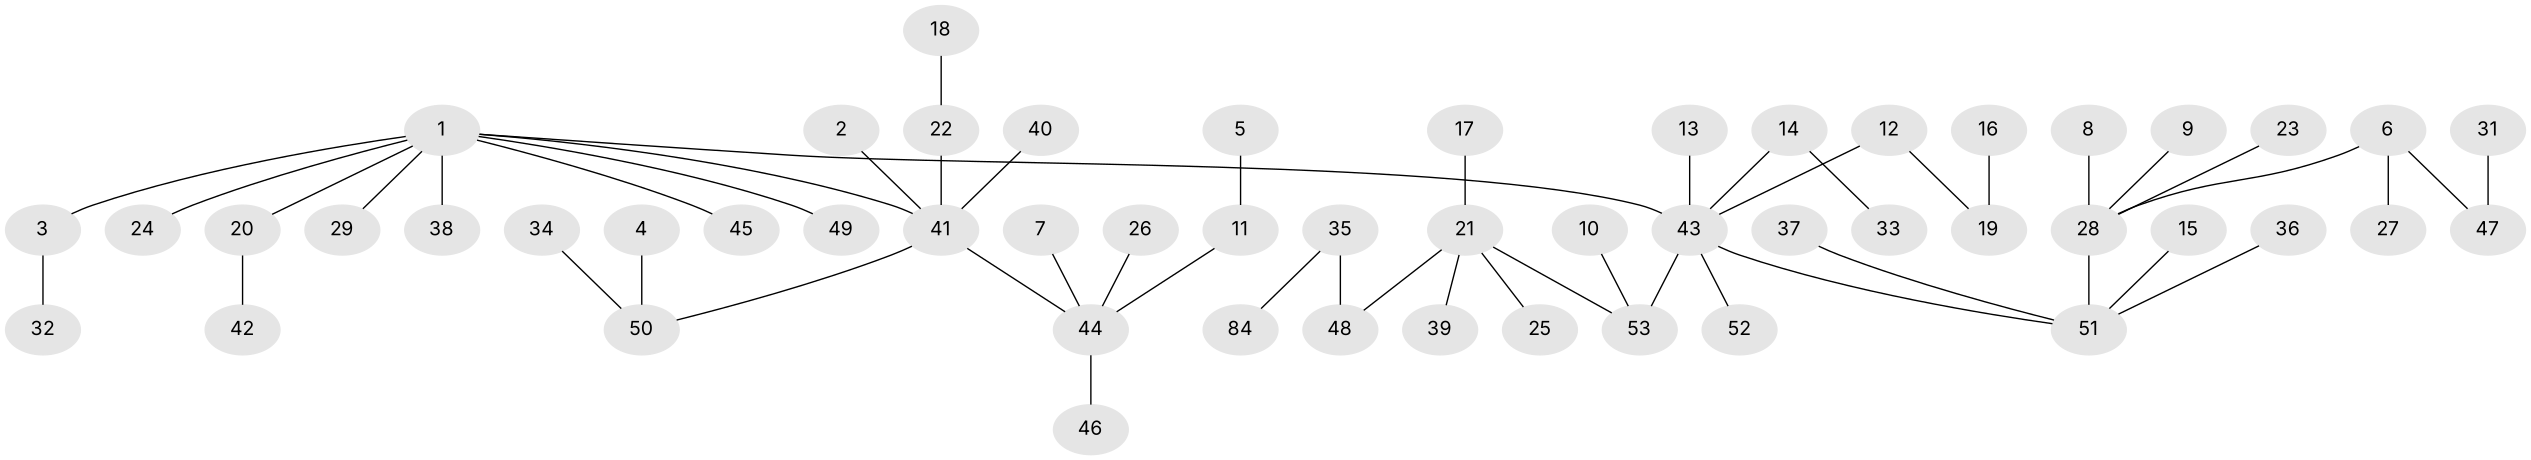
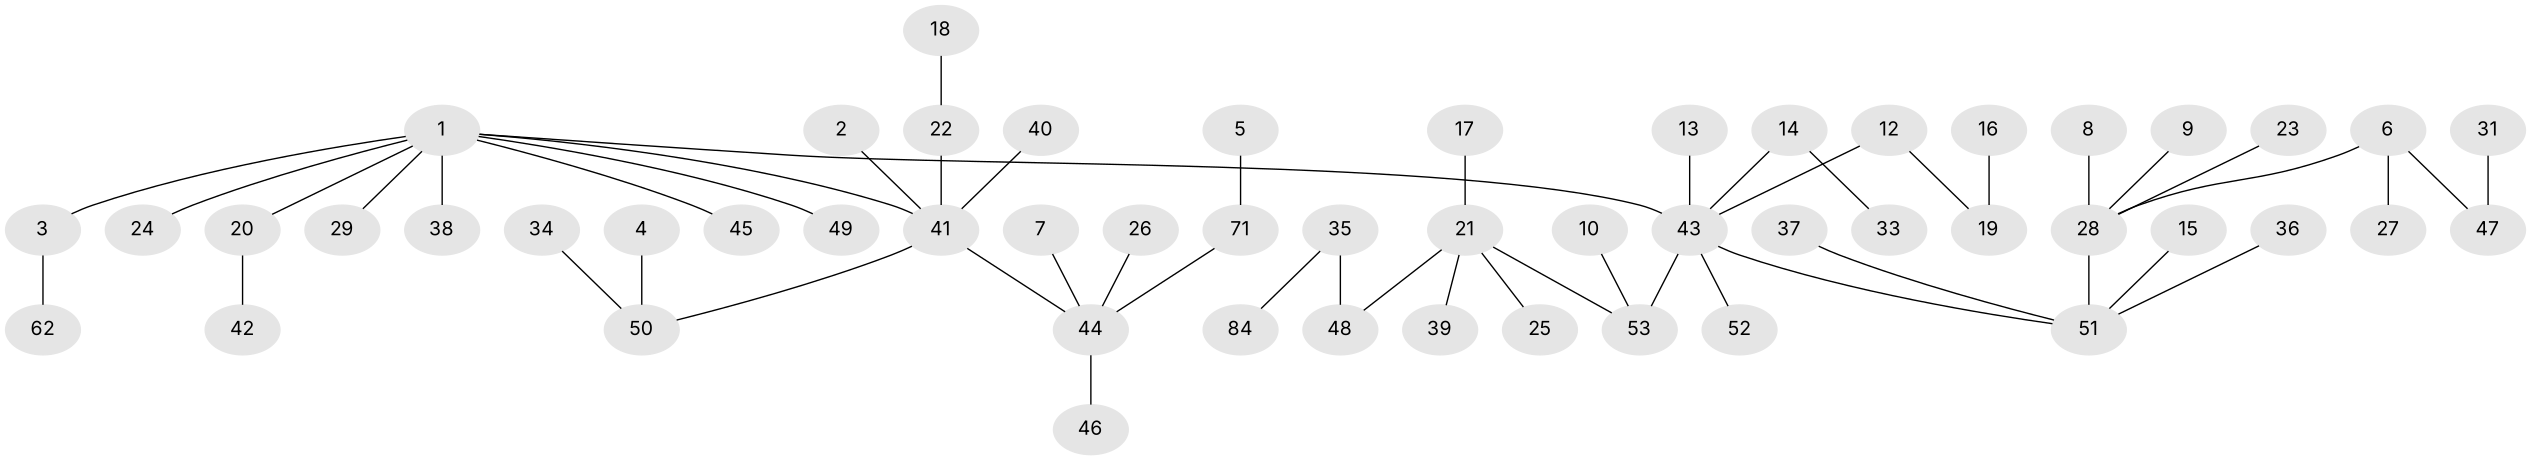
  graph {
    fontname=Inter
    node [color=gray90 fontname=Inter style=filled]
    edge [fontname=Inter weight=1.0]
    1
    3
    20
    24
    29
    38
    41
    43
    45
    49
-   32
+   32 [label=62]
    42
    50
    44
    53
    51
    52
    2
    4
    5
-   11
+   11 [label=71]
    6
    27
    28
    47
    7
    46
    8
    9
    10
    12
    19
    13
    14
    33
    15
    16
    17
    21
    25
    39
    48
    18
    22
    23
    26
    31
    34
    35
    n50 [label=84]
    36
    37
    40
    1 -- 3
    1 -- 20
    1 -- 24
    1 -- 29
    1 -- 38
    1 -- 41
    1 -- 43
    1 -- 45
    1 -- 49
    3 -- 32
    20 -- 42
    41 -- 50
    41 -- 44
    43 -- 53
    43 -- 51
    43 -- 52
    44 -- 46
    2 -- 41
    4 -- 50
    5 -- 11
    11 -- 44
    6 -- 27
    6 -- 28
    6 -- 47
    28 -- 51
    7 -- 44
    8 -- 28
    9 -- 28
    10 -- 53
    12 -- 43
    12 -- 19
    13 -- 43
    14 -- 43
    14 -- 33
    15 -- 51
    16 -- 19
    17 -- 21
    21 -- 53
    21 -- 25
    21 -- 39
    21 -- 48
    18 -- 22
    22 -- 41
    23 -- 28
    26 -- 44
    31 -- 47
    34 -- 50
    35 -- 48
    35 -- n50
    36 -- 51
    37 -- 51
    40 -- 41
  }
